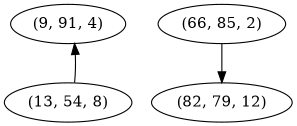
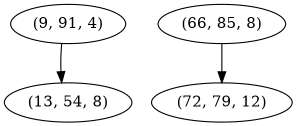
  digraph {
    "(9, 91, 4)"
    "(13, 54, 8)"
-   "(66, 85, 8)" [label="(66, 85, 2)"]
-   "(72, 79, 12)" [label="(82, 79, 12)"]
-   "(13, 54, 8)" -> "(9, 91, 4)"
+   "(66, 85, 8)"
+   "(72, 79, 12)"
+   "(9, 91, 4)" -> "(13, 54, 8)"
    "(66, 85, 8)" -> "(72, 79, 12)"
  }
